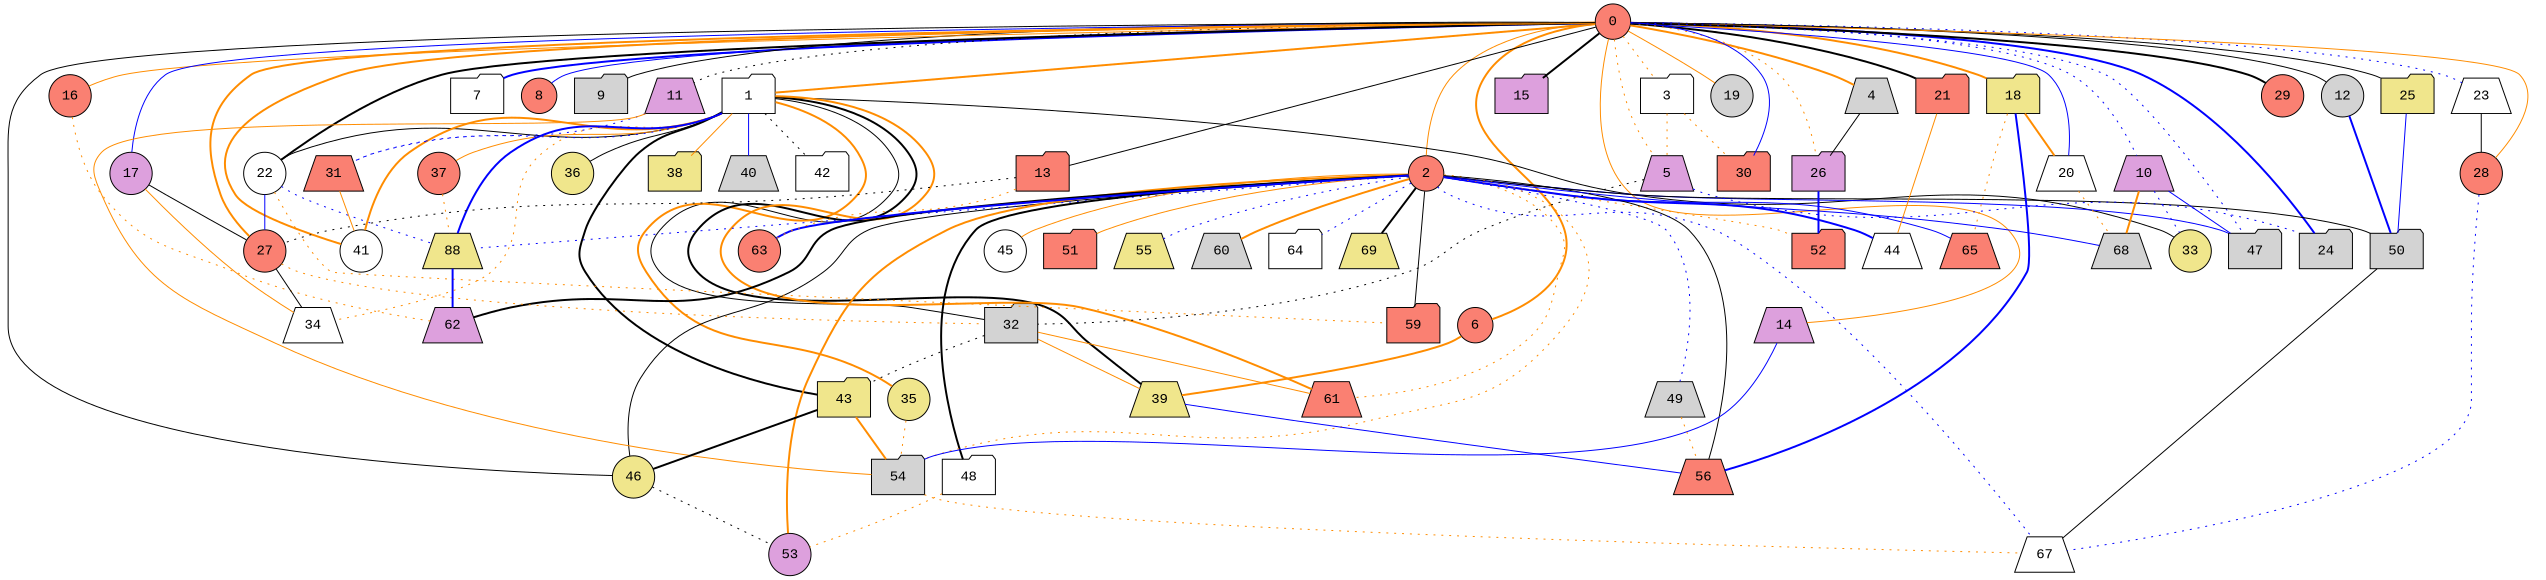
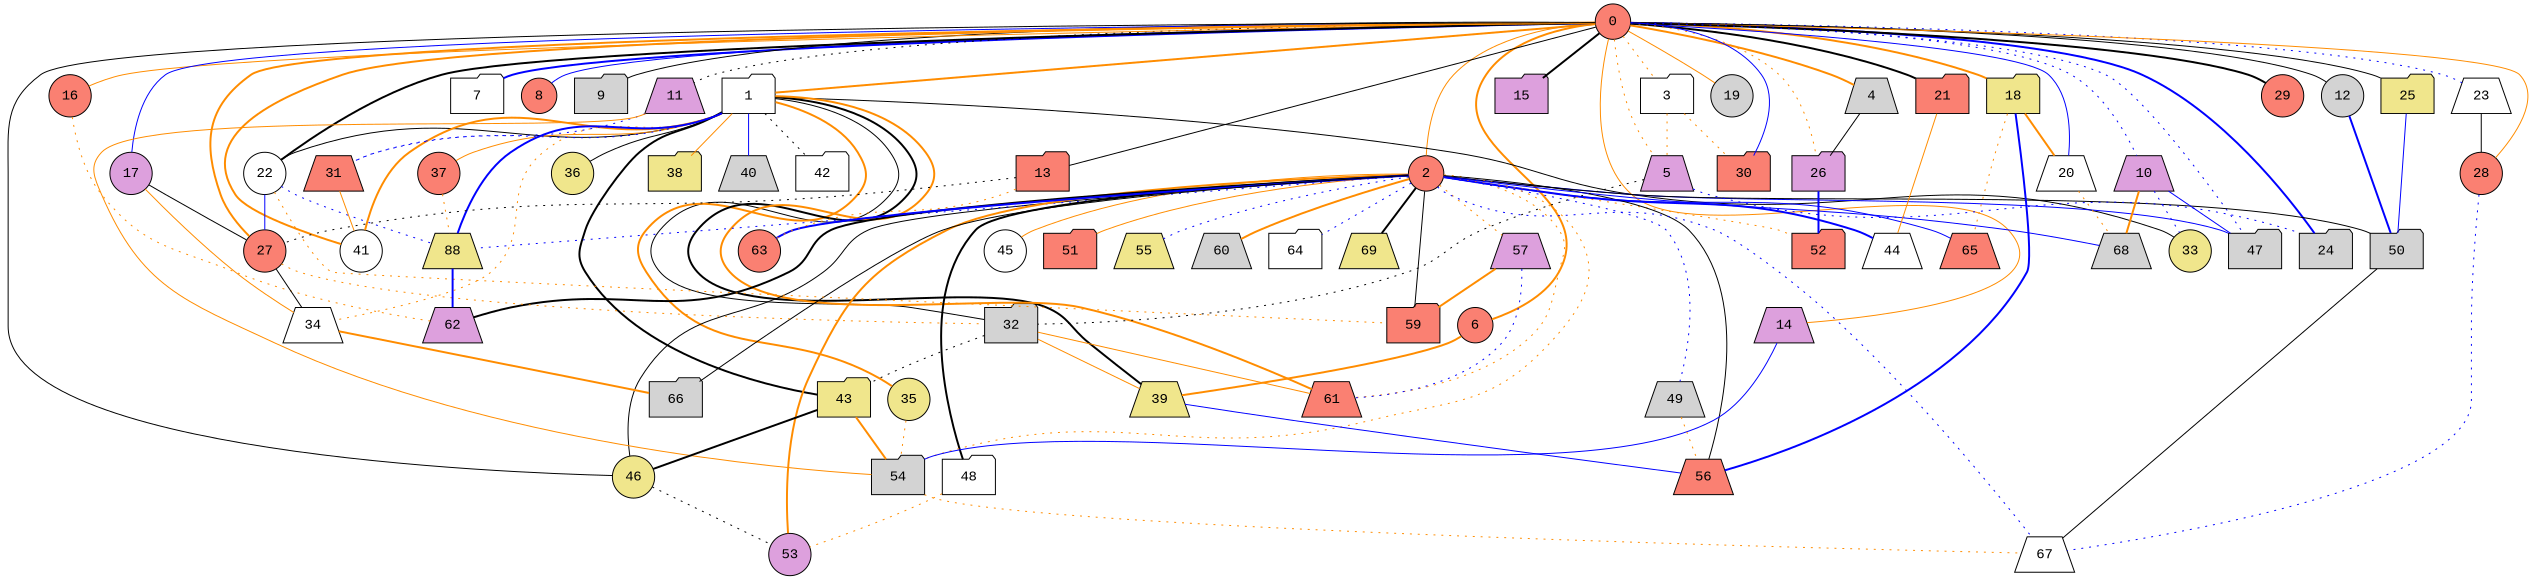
  graph {
    fontname="Liberation Mono"
    node [fillcolor=salmon fontname="Liberation Mono" shape=folder style=filled]
    edge [color=darkorange fontname="Liberation Mono" style=solid]
    0 [shape=circle]
    1 [fillcolor=white]
    2 [shape=circle]
    3 [fillcolor=white]
    4 [fillcolor=lightgrey shape=trapezium]
    5 [fillcolor=plum shape=trapezium]
    6 [shape=circle]
    7 [fillcolor=white]
    8 [shape=circle]
    9 [fillcolor=lightgrey]
    10 [fillcolor=plum shape=trapezium]
    11 [fillcolor=plum shape=trapezium]
    12 [fillcolor=lightgrey shape=circle]
    13
    14 [fillcolor=plum shape=trapezium]
    15 [fillcolor=plum]
    16 [shape=circle]
    17 [fillcolor=plum shape=circle]
    18 [fillcolor=khaki]
    19 [fillcolor=lightgrey shape=circle]
    20 [fillcolor=white shape=trapezium]
    21
    22 [fillcolor=white shape=circle]
    23 [fillcolor=white shape=trapezium]
    24 [fillcolor=lightgrey]
    25 [fillcolor=khaki]
    26 [fillcolor=plum]
    27 [shape=circle]
    28 [shape=circle]
    29 [shape=circle]
    30
    47 [fillcolor=lightgrey]
    41 [fillcolor=white shape=circle]
    46 [fillcolor=khaki shape=circle]
    32 [fillcolor=lightgrey]
    34 [fillcolor=white shape=trapezium]
    35 [fillcolor=khaki shape=circle]
    36 [fillcolor=khaki shape=circle]
    37 [shape=circle]
    38 [fillcolor=khaki]
    33 [fillcolor=khaki shape=circle]
    40 [fillcolor=lightgrey shape=trapezium]
    42 [fillcolor=white]
    39 [fillcolor=khaki shape=trapezium]
    43 [fillcolor=khaki]
    31 [shape=trapezium]
    n47 [fillcolor=khaki label=88 shape=trapezium]
    61 [shape=trapezium]
    44 [fillcolor=white shape=trapezium]
    45 [fillcolor=white shape=circle]
    48 [fillcolor=white]
    49 [fillcolor=lightgrey shape=trapezium]
    50 [fillcolor=lightgrey]
    51
    52
    53 [fillcolor=plum shape=circle]
    54 [fillcolor=lightgrey]
    55 [fillcolor=khaki shape=trapezium]
    56 [shape=trapezium]
+   57 [fillcolor=plum shape=trapezium]
    59
    60 [fillcolor=lightgrey shape=trapezium]
    62 [fillcolor=plum shape=trapezium]
    63 [shape=circle]
    64 [fillcolor=white]
    65 [shape=trapezium]
+   66 [fillcolor=lightgrey]
    67 [fillcolor=white shape=trapezium]
    68 [fillcolor=lightgrey shape=trapezium]
    69 [fillcolor=khaki shape=trapezium]
    0 -- 1 [style=bold]
    0 -- 2
    0 -- 3 [style=dotted]
    0 -- 4 [style=bold]
    0 -- 5 [style=dotted]
    0 -- 6 [style=bold]
    0 -- 7 [color=blue style=bold]
    0 -- 8 [color=blue]
    0 -- 9 [color=black]
    0 -- 10 [color=blue style=dotted]
    0 -- 11 [color=black style=dotted]
    0 -- 12 [color=black]
    0 -- 13 [color=black]
    0 -- 14
    0 -- 15 [color=black style=bold]
    0 -- 16
    0 -- 17 [color=blue]
    0 -- 18 [style=bold]
    0 -- 19
    0 -- 20 [color=blue]
    0 -- 21 [color=black style=bold]
    0 -- 22 [color=black style=bold]
    0 -- 23 [color=blue style=dotted]
    0 -- 24 [color=blue style=bold]
    0 -- 25 [color=black]
    0 -- 26 [style=dotted]
    0 -- 27 [style=bold]
    0 -- 28
    0 -- 29 [color=black style=bold]
    0 -- 30 [color=blue]
    0 -- 47 [color=blue style=dotted]
    0 -- 41 [style=bold]
    0 -- 46 [color=black]
    1 -- 22 [color=black]
    1 -- 41 [style=bold]
    1 -- 32 [color=black]
    1 -- 34 [style=dotted]
    1 -- 35 [style=bold]
    1 -- 36 [color=black]
    1 -- 37
    1 -- 38
    1 -- 33 [color=black]
    1 -- 40 [color=blue]
    1 -- 42 [color=black style=dotted]
    1 -- 39 [color=black style=bold]
    1 -- 43 [color=black style=bold]
    1 -- 31 [color=blue style=dotted]
    1 -- n47 [color=blue style=bold]
    1 -- 61 [style=bold]
    2 -- 47 [color=blue]
    2 -- 46 [color=black]
    2 -- n47 [color=blue style=dotted]
    2 -- 61 [style=dotted]
    2 -- 44 [color=blue style=bold]
    2 -- 45
    2 -- 48 [color=black style=bold]
    2 -- 49 [color=blue style=dotted]
    2 -- 50 [color=black]
    2 -- 51
    2 -- 52 [style=dotted]
    2 -- 53 [style=bold]
    2 -- 54 [style=dotted]
    2 -- 55 [color=blue style=dotted]
    2 -- 56 [color=black]
+   2 -- 57 [style=dotted]
    2 -- 59 [color=black]
    2 -- 60 [style=bold]
    2 -- 62 [color=black style=bold]
    2 -- 63 [color=blue style=bold]
    2 -- 64 [color=blue style=dotted]
    2 -- 65 [color=blue]
+   2 -- 66 [color=black]
    2 -- 67 [color=blue style=dotted]
    2 -- 68 [color=blue]
    2 -- 69 [color=black style=bold]
    3 -- 5 [style=dotted]
    3 -- 30 [style=dotted]
    4 -- 26 [color=black]
    5 -- 24 [color=blue style=dotted]
    5 -- 32 [color=black style=dotted]
    6 -- 39 [style=bold]
    10 -- 47 [color=blue]
    10 -- 33 [color=blue style=dotted]
    10 -- 68 [style=bold]
    11 -- 31 [color=blue style=dotted]
    11 -- 54
    12 -- 50 [color=blue style=bold]
    13 -- 27 [color=black style=dotted]
    13 -- 63 [style=dotted]
    14 -- 54 [color=blue]
    16 -- 62 [style=dotted]
    17 -- 27 [color=black]
    17 -- 34
    18 -- 20 [style=bold]
    18 -- 56 [color=blue style=bold]
    18 -- 65 [style=dotted]
    20 -- 68 [style=dotted]
    21 -- 44
    22 -- 27 [color=blue]
    22 -- n47 [color=blue style=dotted]
    22 -- 59 [style=dotted]
    23 -- 28 [color=black]
    25 -- 50 [color=blue]
    26 -- 52 [color=blue style=bold]
    27 -- 32 [style=dotted]
    27 -- 34 [color=black]
    28 -- 67 [color=blue style=dotted]
    46 -- 53 [color=black style=dotted]
    32 -- 39
    32 -- 43 [color=black style=dotted]
    32 -- 61
+   34 -- 66 [style=bold]
    35 -- 54 [style=dotted]
    37 -- n47 [style=dotted]
    39 -- 56 [color=blue]
    43 -- 46 [color=black style=bold]
    43 -- 54 [style=bold]
    31 -- 41
    n47 -- 62 [color=blue style=bold]
    48 -- 53 [style=dotted]
    49 -- 56 [style=dotted]
    50 -- 67 [color=black]
    54 -- 67 [style=dotted]
+   57 -- 61 [color=blue style=dotted]
+   57 -- 59 [style=bold]
  }
